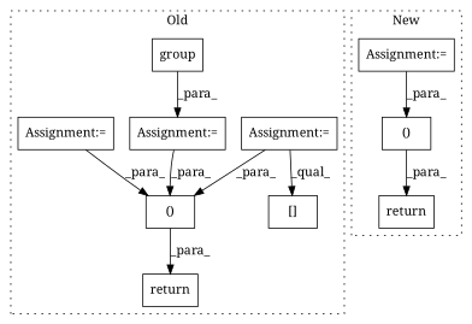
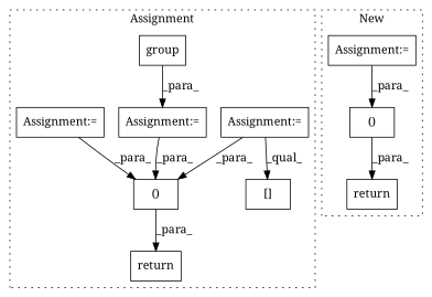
  digraph {
    fontname="Noto Serif"
    node [a=7 l=1 shape=box fontname="Noto Serif"]
    edge [fontname="Noto Serif"]
    n1 [a=32 l="6,1" label=group s="2455,2462"]
    n2 [a=41 l=12 label=return s=2605]
    n3 [label="Assignment:=" s=2509]
    n4 [label="Assignment:=" s=2448]
    n5 [a=106 l=54 label="()" s=2617]
    n6 [label="Assignment:=" s=2484]
    n7 [a=2 l="5,1" label="[]" s="2570,2592"]
    n8 [a=41 l=14 label=return s=1933]
    n9 [a=106 l=69 label="()" s=1947]
    n10 [label="Assignment:=" s=1885]
    subgraph cluster_1 {
-     label=Old
+     label=Assignment
      style=dotted
      n1
      n2
      n3
      n4
      n5
      n6
      n7
    }
    subgraph cluster_2 {
      label=New
      style=dotted
      n8
      n9
      n10
    }
    n1 -> n4 [label=_para_]
    n3 -> n5 [label=_para_]
    n3 -> n7 [label=_qual_]
    n4 -> n5 [label=_para_]
    n5 -> n2 [label=_para_]
    n6 -> n5 [label=_para_]
    n9 -> n8 [label=_para_]
    n10 -> n9 [label=_para_]
  }
